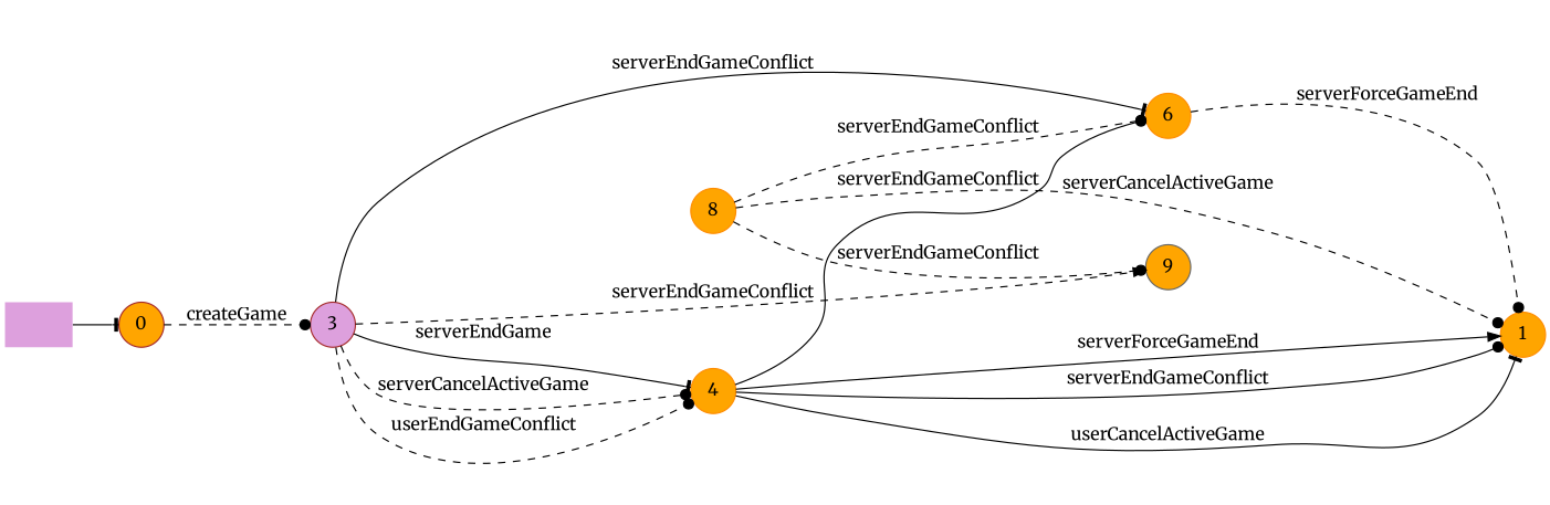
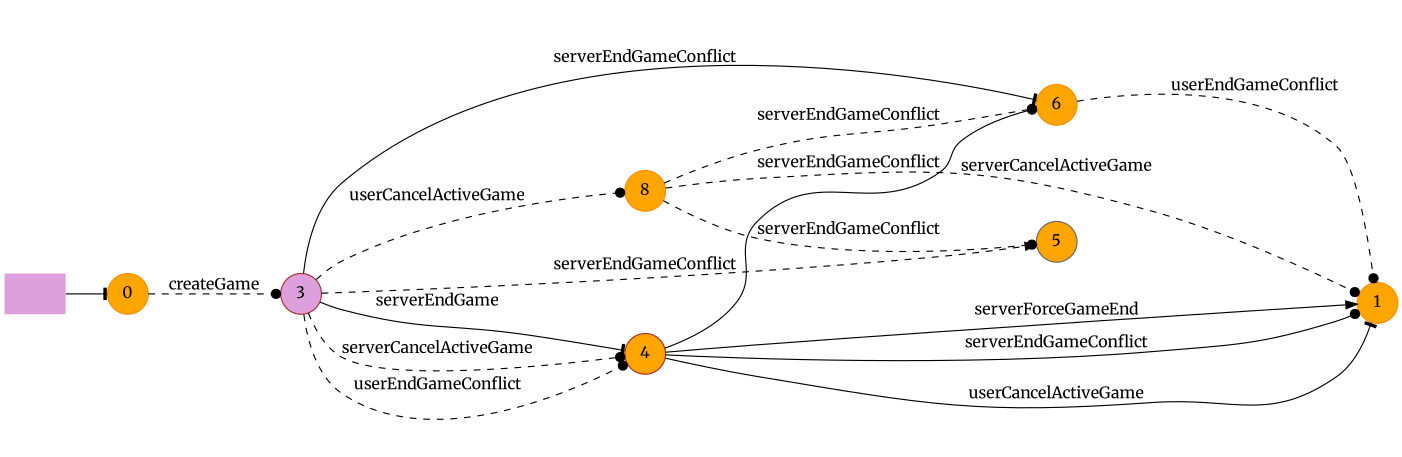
  digraph {
    fontname=Merriweather
    rankdir=LR
    node [color=darkorange fillcolor=orange fontname=Merriweather shape=circle style=filled]
    edge [arrowhead=dot fontname=Merriweather style=dashed]
    "" [color=brown fillcolor=plum shape=plaintext]
-   n2 [color=brown label=0]
+   n2 [label=0]
    n3 [color=brown fillcolor=plum label=3]
    n4 [label=1]
    n5 [label=6]
    n6 [label=8]
-   n7 [color=gray40 label=9]
-   n8 [label=4]
+   n7 [color=gray40 label=5]
+   n8 [color=brown label=4]
    "" -> n2 [arrowhead=tee style=solid]
    n2 -> n3 [label=createGame]
    n3 -> n5 [arrowhead=tee label=serverEndGameConflict style=solid]
+   n3 -> n6 [label=userCancelActiveGame]
    n3 -> n7 [arrowhead=normal label=serverEndGameConflict]
    n3 -> n8 [arrowhead=tee label=serverEndGame style=solid]
    n3 -> n8 [label=serverCancelActiveGame]
    n3 -> n8 [label=userEndGameConflict]
-   n5 -> n4 [label=serverForceGameEnd]
+   n5 -> n4 [label=userEndGameConflict]
    n6 -> n4 [label=serverCancelActiveGame]
    n6 -> n5 [label=serverEndGameConflict]
    n6 -> n7 [label=serverEndGameConflict]
    n8 -> n4 [arrowhead=tee label=userCancelActiveGame style=solid]
    n8 -> n4 [arrowhead=normal label=serverForceGameEnd style=solid]
    n8 -> n4 [label=serverEndGameConflict style=solid]
    n8 -> n5 [label=serverEndGameConflict style=solid]
  }
